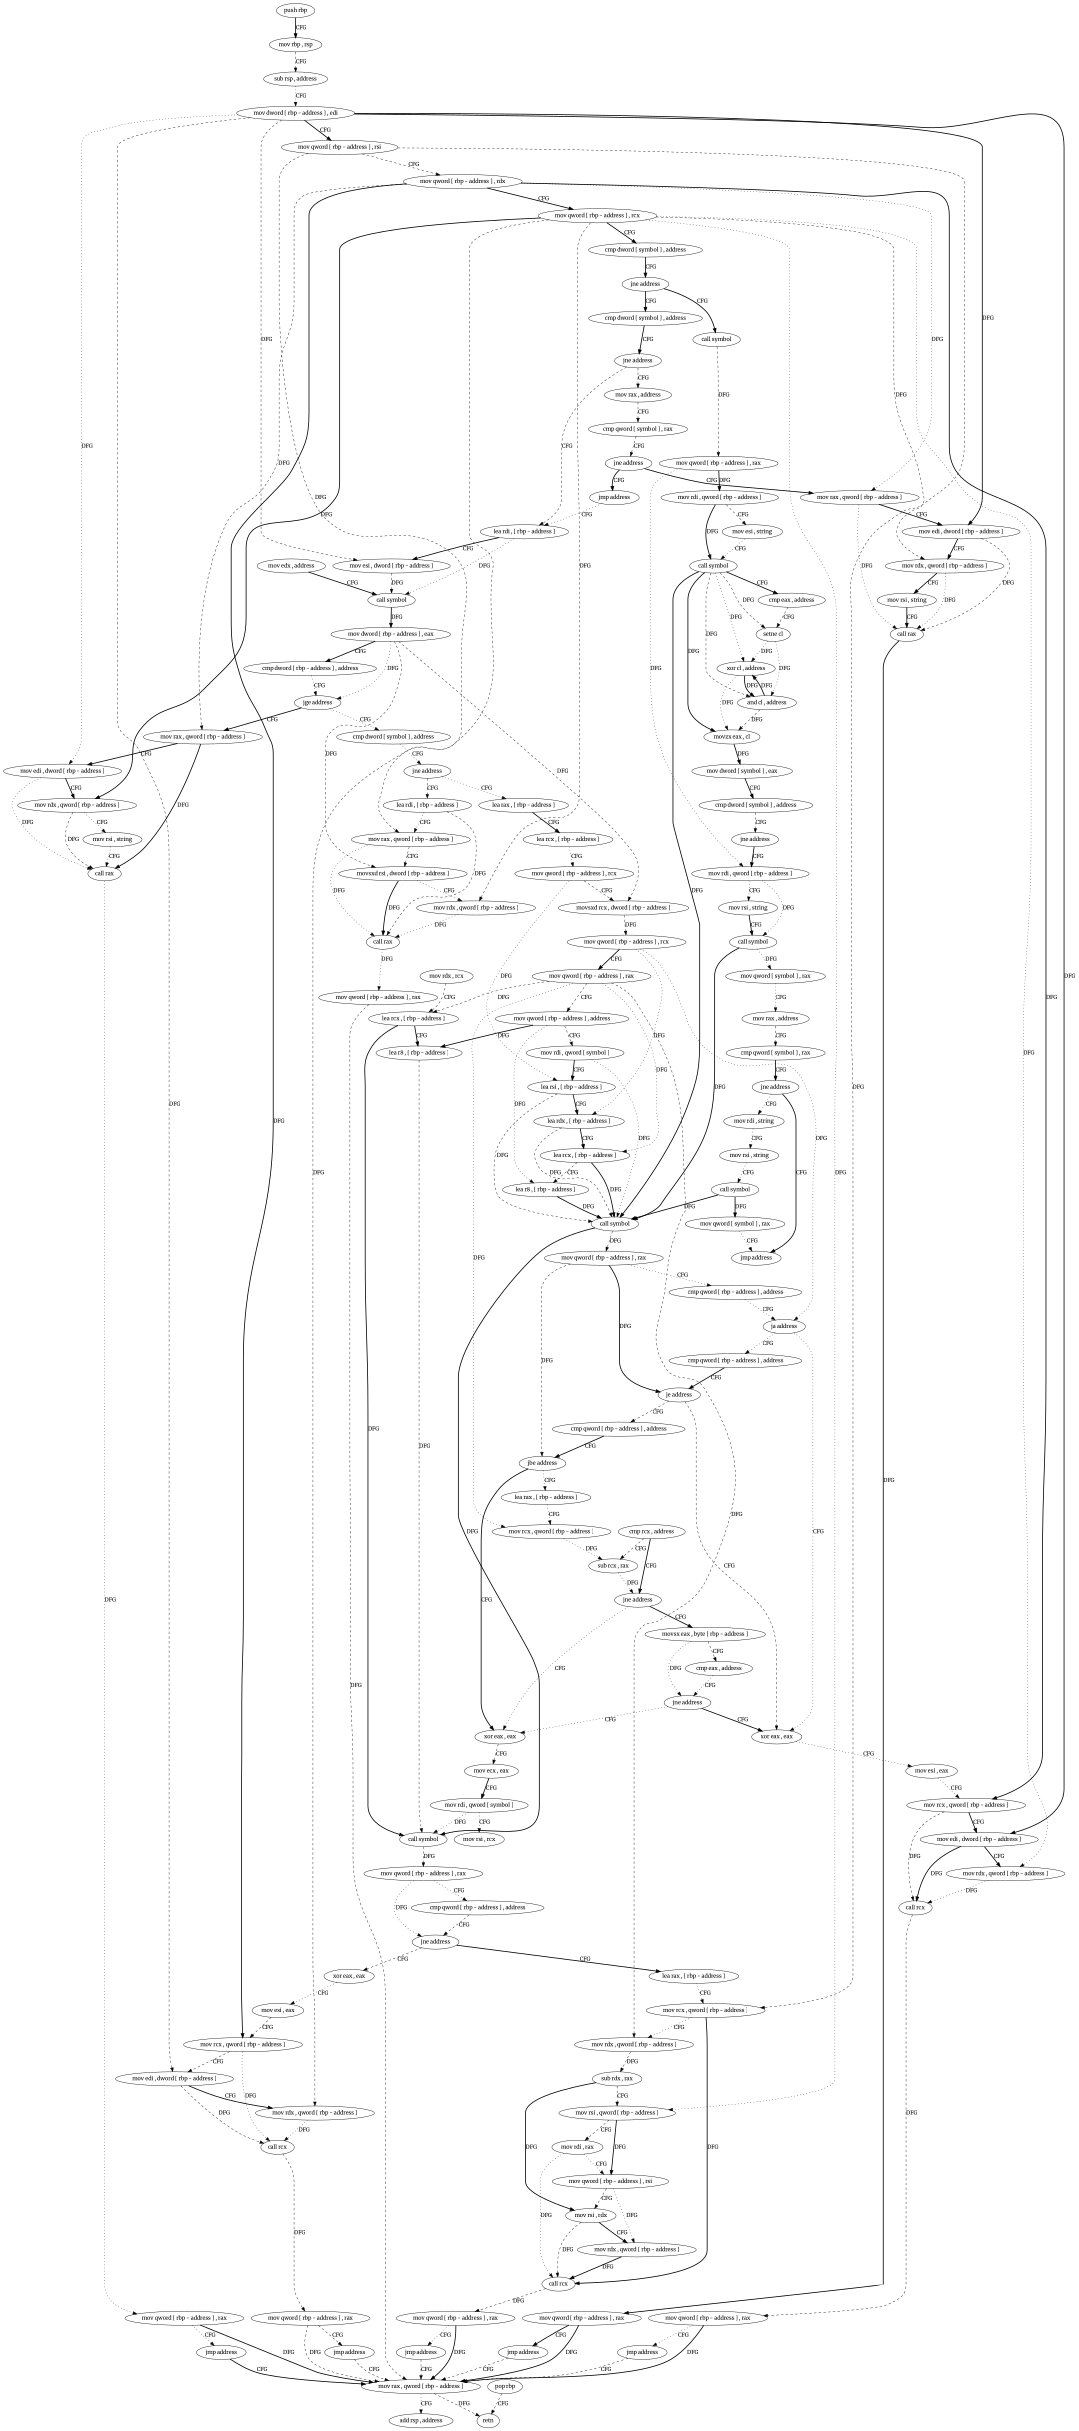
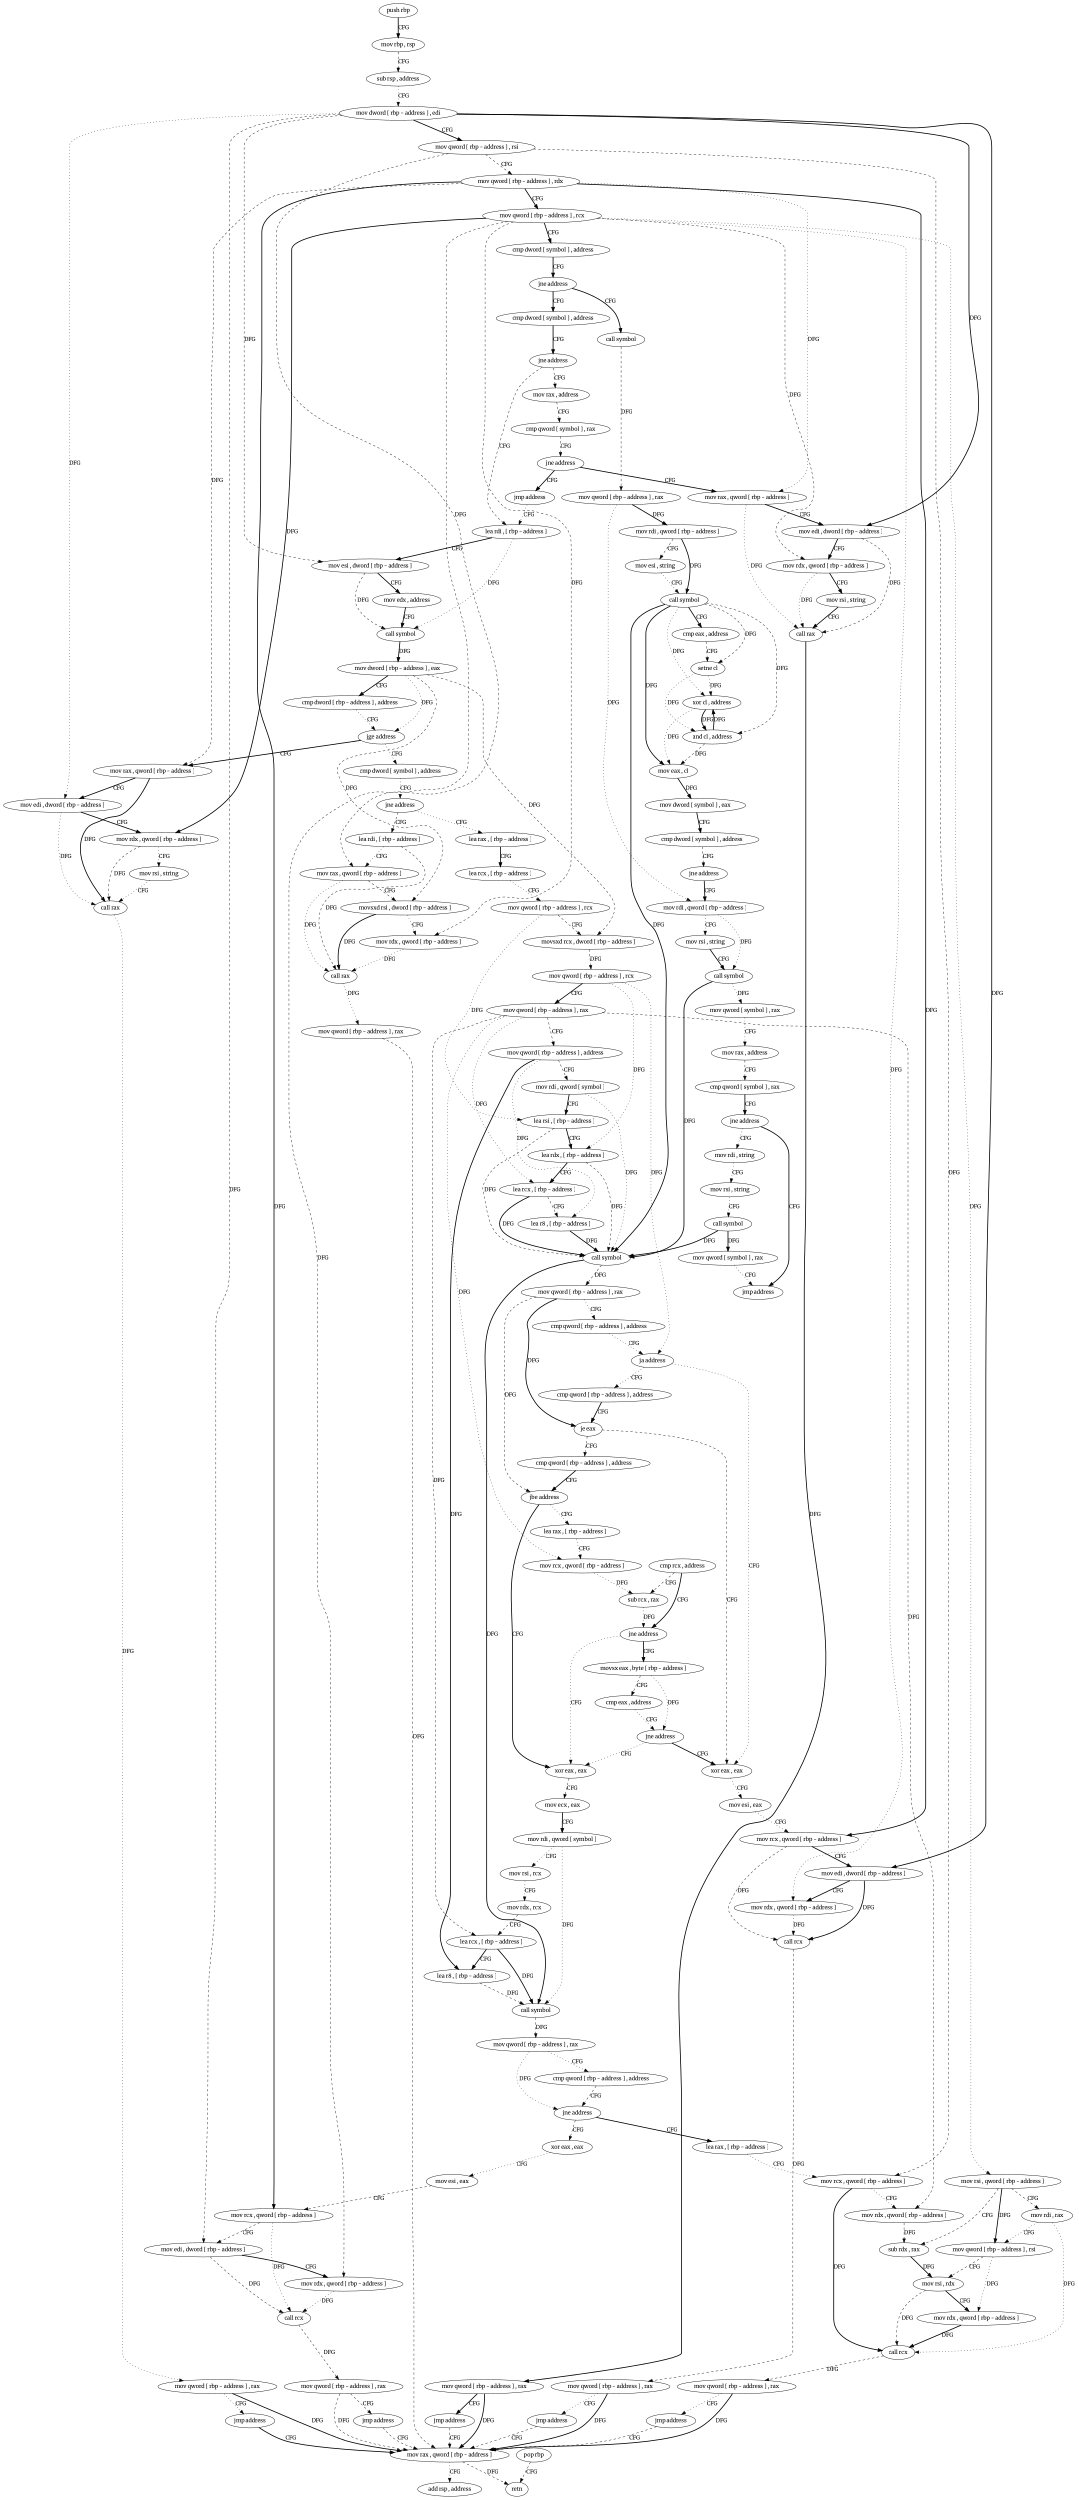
  digraph {
    fontname=Merriweather
    node [fontname=Merriweather]
    edge [fontname=Merriweather style=bold]
    n1 [label="push rbp"]
    n2 [label="mov rbp , rsp"]
    n3 [label="sub rsp , address"]
    n4 [label="mov dword [ rbp - address ] , edi"]
    n5 [label="mov qword [ rbp - address ] , rsi"]
    n6 [label="mov esi , dword [ rbp - address ]"]
    n7 [label="mov edi , dword [ rbp - address ]"]
    n8 [label="mov edi , dword [ rbp - address ]"]
    n9 [label="mov edi , dword [ rbp - address ]"]
    n10 [label="mov edi , dword [ rbp - address ]"]
    n11 [label="mov qword [ rbp - address ] , rdx"]
    n12 [label="mov rax , qword [ rbp - address ]"]
    n13 [label="mov rcx , qword [ rbp - address ]"]
    n14 [label="call symbol"]
    n15 [label="mov edx , address"]
    n16 [label="mov rdx , qword [ rbp - address ]"]
    n17 [label="call rax"]
    n18 [label="mov rdx , qword [ rbp - address ]"]
    n19 [label="call rax"]
    n20 [label="mov rdx , qword [ rbp - address ]"]
    n21 [label="call rcx"]
    n22 [label="mov rdx , qword [ rbp - address ]"]
    n23 [label="call rcx"]
    n24 [label="mov qword [ rbp - address ] , rcx"]
    n25 [label="mov rax , qword [ rbp - address ]"]
    n26 [label="mov rax , qword [ rbp - address ]"]
    n27 [label="mov rcx , qword [ rbp - address ]"]
    n28 [label="mov rcx , qword [ rbp - address ]"]
    n29 [label="movsxd rsi , dword [ rbp - address ]"]
    n30 [label="call rax"]
    n31 [label="mov rdx , qword [ rbp - address ]"]
    n32 [label="call rcx"]
    n33 [label="cmp dword [ symbol ] , address"]
    n34 [label="mov rdx , qword [ rbp - address ]"]
    n35 [label="mov rsi , qword [ rbp - address ]"]
    n36 [label="jne address"]
    n37 [label="mov rsi , string"]
    n38 [label="mov rsi , string"]
    n39 [label="mov rdi , rax"]
    n40 [label="mov qword [ rbp - address ] , rsi"]
    n41 [label="cmp dword [ symbol ] , address"]
    n42 [label="call symbol"]
    n43 [label="jne address"]
    n44 [label="mov qword [ rbp - address ] , rax"]
    n45 [label="lea rdi , [ rbp - address ]"]
    n46 [label="mov rax , address"]
    n47 [label="mov rdi , qword [ rbp - address ]"]
    n48 [label="mov rdi , qword [ rbp - address ]"]
    n49 [label="cmp qword [ symbol ] , rax"]
    n50 [label="mov dword [ rbp - address ] , eax"]
    n51 [label="jne address"]
    n52 [label="mov esi , string"]
    n53 [label="call symbol"]
    n54 [label="mov rsi , string"]
    n55 [label="call symbol"]
    n56 [label="cmp eax , address"]
    n57 [label="setne cl"]
    n58 [label="xor cl , address"]
    n59 [label="and cl , address"]
-   n60 [label="movzx eax , cl"]
+   n60 [label="mov eax , cl"]
    n61 [label="call symbol"]
    n62 [label="mov dword [ symbol ] , eax"]
    n63 [label="mov qword [ rbp - address ] , rax"]
    n64 [label="call symbol"]
    n65 [label="cmp dword [ symbol ] , address"]
    n66 [label="jne address"]
    n67 [label="mov qword [ symbol ] , rax"]
    n68 [label="cmp dword [ rbp - address ] , address"]
    n69 [label="jge address"]
    n70 [label="movsxd rcx , dword [ rbp - address ]"]
    n71 [label="cmp dword [ symbol ] , address"]
    n72 [label="mov qword [ rbp - address ] , rcx"]
    n73 [label="jne address"]
    n74 [label="lea rdi , [ rbp - address ]"]
    n75 [label="lea rax , [ rbp - address ]"]
    n76 [label="mov qword [ rbp - address ] , rax"]
    n77 [label="jmp address"]
    n78 [label="mov qword [ rbp - address ] , rax"]
    n79 [label="mov rax , address"]
    n80 [label="cmp qword [ symbol ] , rax"]
    n81 [label="jne address"]
    n82 [label="jmp address"]
    n83 [label="mov rdi , string"]
    n84 [label="mov rsi , string"]
    n85 [label="call symbol"]
    n86 [label="lea rcx , [ rbp - address ]"]
    n87 [label="mov qword [ rbp - address ] , rax"]
    n88 [label="mov qword [ rbp - address ] , rcx"]
    n89 [label="jmp address"]
    n90 [label="mov rax , qword [ rbp - address ]"]
    n91 [label="add rsp , address"]
    n92 [label=retn]
    n93 [label="jmp address"]
    n94 [label="mov qword [ symbol ] , rax"]
    n95 [label="lea rsi , [ rbp - address ]"]
    n96 [label="lea rdx , [ rbp - address ]"]
    n97 [label="mov qword [ rbp - address ] , rax"]
    n98 [label="ja address"]
    n99 [label="mov qword [ rbp - address ] , address"]
    n100 [label="lea rcx , [ rbp - address ]"]
    n101 [label="lea rcx , [ rbp - address ]"]
    n102 [label="mov rcx , qword [ rbp - address ]"]
    n103 [label="xor eax , eax"]
    n104 [label="cmp qword [ rbp - address ] , address"]
    n105 [label="mov rdi , qword [ symbol ]"]
    n106 [label="lea r8 , [ rbp - address ]"]
    n107 [label="lea r8 , [ rbp - address ]"]
    n108 [label="sub rcx , rax"]
    n109 [label="sub rdx , rax"]
    n110 [label="cmp qword [ rbp - address ] , address"]
-   n111 [label="je address"]
+   n111 [label="je eax"]
    n112 [label="jbe address"]
    n113 [label="mov qword [ rbp - address ] , rax"]
    n114 [label="cmp qword [ rbp - address ] , address"]
    n115 [label="xor eax , eax"]
    n116 [label="lea rax , [ rbp - address ]"]
    n117 [label="mov esi , eax"]
    n118 [label="pop rbp"]
    n119 [label="mov qword [ rbp - address ] , rax"]
    n120 [label="jmp address"]
    n121 [label="mov ecx , eax"]
    n122 [label="mov rdi , qword [ symbol ]"]
    n123 [label="mov rsi , rcx"]
    n124 [label="mov rdx , rcx"]
    n125 [label="cmp qword [ rbp - address ] , address"]
    n126 [label="jne address"]
    n127 [label="lea rax , [ rbp - address ]"]
    n128 [label="xor eax , eax"]
    n129 [label="mov esi , eax"]
    n130 [label="jne address"]
    n131 [label="cmp rcx , address"]
    n132 [label="movsx eax , byte [ rbp - address ]"]
    n133 [label="cmp eax , address"]
    n134 [label="jne address"]
    n135 [label="mov qword [ rbp - address ] , rax"]
    n136 [label="mov rsi , rdx"]
    n137 [label="mov rdx , qword [ rbp - address ]"]
    n138 [label="jmp address"]
    n139 [label="mov qword [ rbp - address ] , rax"]
    n140 [label="jmp address"]
    n1 -> n2 [label=CFG]
    n2 -> n3 [label=CFG style=dashed]
    n3 -> n4 [label=CFG style=dotted]
    n4 -> n5 [label=CFG]
    n4 -> n6 [label=DFG style=dashed]
    n4 -> n7 [label=DFG style=dotted]
    n4 -> n8 [label=DFG]
    n4 -> n9 [label=DFG]
    n4 -> n10 [label=DFG style=dashed]
    n5 -> n11 [label=CFG style=dashed]
    n5 -> n12 [label=DFG style=dashed]
    n5 -> n13 [label=DFG style=dashed]
    n6 -> n14 [label=DFG style=dashed]
+   n6 -> n15 [label=CFG]
    n7 -> n16 [label=CFG]
    n7 -> n17 [label=DFG style=dotted]
    n8 -> n18 [label=CFG]
    n8 -> n19 [label=DFG style=dashed]
    n9 -> n20 [label=CFG]
    n9 -> n21 [label=DFG]
    n10 -> n22 [label=CFG]
    n10 -> n23 [label=DFG style=dashed]
    n11 -> n24 [label=CFG]
    n11 -> n25 [label=DFG style=dashed]
    n11 -> n26 [label=DFG style=dotted]
    n11 -> n27 [label=DFG]
    n11 -> n28 [label=DFG]
    n12 -> n29 [label=CFG style=dashed]
    n12 -> n30 [label=DFG style=dotted]
    n13 -> n31 [label=CFG style=dotted]
    n13 -> n32 [label=DFG]
    n14 -> n50 [label=DFG]
    n15 -> n14 [label=CFG]
    n16 -> n17 [label=DFG style=dashed]
    n16 -> n37 [label=CFG style=dotted]
    n17 -> n76 [label=DFG style=dotted]
    n18 -> n19 [label=DFG style=dotted]
    n18 -> n38 [label=CFG]
    n19 -> n78 [label=DFG]
    n20 -> n21 [label=DFG style=dotted]
    n21 -> n119 [label=DFG style=dashed]
    n22 -> n23 [label=DFG style=dotted]
    n23 -> n139 [label=DFG style=dashed]
    n24 -> n16 [label=DFG]
    n24 -> n18 [label=DFG style=dashed]
    n24 -> n20 [label=DFG style=dotted]
    n24 -> n22 [label=DFG style=dashed]
    n24 -> n33 [label=CFG]
    n24 -> n34 [label=DFG style=dashed]
    n24 -> n35 [label=DFG style=dotted]
    n25 -> n7 [label=CFG]
    n25 -> n17 [label=DFG]
    n26 -> n8 [label=CFG]
    n26 -> n19 [label=DFG style=dotted]
    n27 -> n9 [label=CFG]
    n27 -> n21 [label=DFG style=dashed]
    n28 -> n10 [label=CFG style=dashed]
    n28 -> n23 [label=DFG style=dotted]
    n29 -> n30 [label=DFG]
    n29 -> n34 [label=CFG style=dotted]
    n30 -> n87 [label=DFG style=dotted]
    n31 -> n109 [label=DFG style=dashed]
    n32 -> n135 [label=DFG style=dashed]
    n33 -> n36 [label=CFG]
    n34 -> n30 [label=DFG style=dotted]
    n35 -> n39 [label=CFG style=dashed]
    n35 -> n40 [label=DFG]
    n36 -> n41 [label=CFG]
    n36 -> n42 [label=CFG]
    n37 -> n17 [label=CFG style=dotted]
    n38 -> n19 [label=CFG]
    n39 -> n32 [label=DFG style=dotted]
    n39 -> n40 [label=CFG style=dotted]
    n40 -> n136 [label=CFG style=dashed]
    n40 -> n137 [label=DFG style=dotted]
    n41 -> n43 [label=CFG]
    n42 -> n44 [label=DFG style=dashed]
    n43 -> n45 [label=CFG style=dashed]
    n43 -> n46 [label=CFG style=dashed]
    n44 -> n47 [label=DFG]
    n44 -> n48 [label=DFG style=dotted]
    n45 -> n6 [label=CFG]
    n45 -> n14 [label=DFG style=dotted]
    n46 -> n49 [label=CFG style=dashed]
    n47 -> n52 [label=CFG style=dashed]
    n47 -> n53 [label=DFG]
    n48 -> n54 [label=CFG style=dotted]
    n48 -> n55 [label=DFG style=dotted]
    n49 -> n51 [label=CFG style=dashed]
    n50 -> n29 [label=DFG style=dashed]
    n50 -> n68 [label=CFG]
    n50 -> n69 [label=DFG style=dotted]
    n50 -> n70 [label=DFG style=dashed]
    n51 -> n26 [label=CFG]
    n51 -> n77 [label=CFG]
    n52 -> n53 [label=CFG style=dotted]
    n53 -> n56 [label=CFG]
    n53 -> n57 [label=DFG style=dashed]
    n53 -> n58 [label=DFG style=dotted]
    n53 -> n59 [label=DFG style=dashed]
    n53 -> n60 [label=DFG]
    n53 -> n61 [label=DFG]
    n54 -> n55 [label=CFG]
    n55 -> n61 [label=DFG]
    n55 -> n67 [label=DFG style=dotted]
    n56 -> n57 [label=CFG style=dashed]
    n57 -> n58 [label=DFG style=dotted]
    n57 -> n59 [label=DFG style=dotted]
    n58 -> n59 [label=DFG]
    n58 -> n60 [label=DFG style=dotted]
    n59 -> n58 [label=DFG]
    n59 -> n60 [label=DFG style=dashed]
    n60 -> n62 [label=DFG]
    n61 -> n63 [label=DFG style=dashed]
    n61 -> n64 [label=DFG]
    n62 -> n65 [label=CFG]
    n63 -> n110 [label=CFG style=dotted]
    n63 -> n111 [label=DFG]
    n63 -> n112 [label=DFG style=dashed]
    n64 -> n113 [label=DFG style=dashed]
    n65 -> n66 [label=CFG style=dashed]
    n66 -> n48 [label=CFG]
    n67 -> n79 [label=CFG style=dotted]
    n68 -> n69 [label=CFG style=dotted]
    n69 -> n25 [label=CFG]
    n69 -> n71 [label=CFG style=dotted]
    n70 -> n72 [label=DFG style=dashed]
    n71 -> n73 [label=CFG style=dotted]
    n72 -> n96 [label=DFG style=dotted]
    n72 -> n97 [label=CFG]
    n72 -> n98 [label=DFG style=dotted]
    n73 -> n74 [label=CFG style=dashed]
    n73 -> n75 [label=CFG style=dotted]
    n74 -> n12 [label=CFG style=dotted]
    n74 -> n30 [label=DFG style=dashed]
    n75 -> n86 [label=CFG]
    n76 -> n89 [label=CFG style=dotted]
    n76 -> n90 [label=DFG]
    n77 -> n45 [label=CFG style=dotted]
    n78 -> n90 [label=DFG]
    n78 -> n93 [label=CFG]
    n79 -> n80 [label=CFG style=dashed]
    n80 -> n81 [label=CFG]
    n81 -> n82 [label=CFG]
    n81 -> n83 [label=CFG style=dotted]
    n83 -> n84 [label=CFG style=dotted]
    n84 -> n85 [label=CFG style=dotted]
    n85 -> n61 [label=DFG]
    n85 -> n94 [label=DFG]
    n86 -> n88 [label=CFG style=dotted]
    n87 -> n90 [label=DFG style=dashed]
    n88 -> n70 [label=CFG style=dashed]
    n88 -> n95 [label=DFG style=dotted]
    n89 -> n90 [label=CFG]
    n90 -> n91 [label=CFG style=dotted]
    n90 -> n92 [label=DFG style=dashed]
    n93 -> n90 [label=CFG style=dashed]
    n94 -> n82 [label=CFG style=dotted]
    n95 -> n61 [label=DFG style=dashed]
    n95 -> n96 [label=CFG]
    n96 -> n61 [label=DFG style=dashed]
    n96 -> n100 [label=CFG]
    n97 -> n31 [label=DFG style=dashed]
    n97 -> n99 [label=CFG style=dashed]
    n97 -> n100 [label=DFG style=dotted]
    n97 -> n101 [label=DFG style=dashed]
    n97 -> n102 [label=DFG style=dotted]
    n98 -> n103 [label=CFG style=dotted]
    n98 -> n104 [label=CFG style=dotted]
    n99 -> n105 [label=CFG style=dashed]
    n99 -> n106 [label=DFG style=dotted]
    n99 -> n107 [label=DFG]
    n100 -> n61 [label=DFG]
    n100 -> n106 [label=CFG style=dashed]
    n101 -> n64 [label=DFG]
    n101 -> n107 [label=CFG]
    n102 -> n108 [label=DFG style=dotted]
    n103 -> n117 [label=CFG style=dotted]
    n104 -> n111 [label=CFG]
    n105 -> n61 [label=DFG style=dotted]
    n105 -> n95 [label=CFG]
    n106 -> n61 [label=DFG]
    n107 -> n64 [label=DFG style=dashed]
    n108 -> n130 [label=DFG style=dotted]
-   n109 -> n35 [label=CFG style=dashed]
+   n35 -> n109 [label=CFG style=dashed]
    n109 -> n136 [label=DFG]
    n110 -> n98 [label=CFG style=dotted]
    n111 -> n103 [label=CFG style=dashed]
    n111 -> n114 [label=CFG style=dashed]
    n112 -> n115 [label=CFG]
    n112 -> n116 [label=CFG style=dotted]
    n113 -> n125 [label=CFG style=dotted]
    n113 -> n126 [label=DFG style=dotted]
    n114 -> n112 [label=CFG]
    n115 -> n121 [label=CFG style=dashed]
    n116 -> n102 [label=CFG style=dotted]
    n117 -> n27 [label=CFG style=dotted]
    n118 -> n92 [label=CFG style=dashed]
    n119 -> n90 [label=DFG]
    n119 -> n120 [label=CFG style=dotted]
    n120 -> n90 [label=CFG style=dashed]
    n121 -> n122 [label=CFG]
    n122 -> n64 [label=DFG style=dotted]
    n122 -> n123 [label=CFG style=dotted]
+   n123 -> n124 [label=CFG style=dotted]
    n124 -> n101 [label=CFG style=dashed]
    n125 -> n126 [label=CFG style=dashed]
    n126 -> n127 [label=CFG]
    n126 -> n128 [label=CFG style=dashed]
    n127 -> n13 [label=CFG style=dotted]
    n128 -> n129 [label=CFG style=dotted]
    n129 -> n28 [label=CFG style=dashed]
    n130 -> n115 [label=CFG style=dotted]
    n130 -> n132 [label=CFG]
    n131 -> n108 [label=CFG style=dashed]
    n131 -> n130 [label=CFG]
    n132 -> n133 [label=CFG style=dashed]
    n132 -> n134 [label=DFG style=dotted]
    n133 -> n134 [label=CFG style=dotted]
    n134 -> n103 [label=CFG]
    n134 -> n115 [label=CFG style=dotted]
    n135 -> n90 [label=DFG]
    n135 -> n138 [label=CFG style=dotted]
    n136 -> n32 [label=DFG style=dashed]
    n136 -> n137 [label=CFG]
    n137 -> n32 [label=DFG]
    n138 -> n90 [label=CFG style=dashed]
    n139 -> n90 [label=DFG style=dashed]
    n139 -> n140 [label=CFG style=dashed]
    n140 -> n90 [label=CFG style=dashed]
  }
